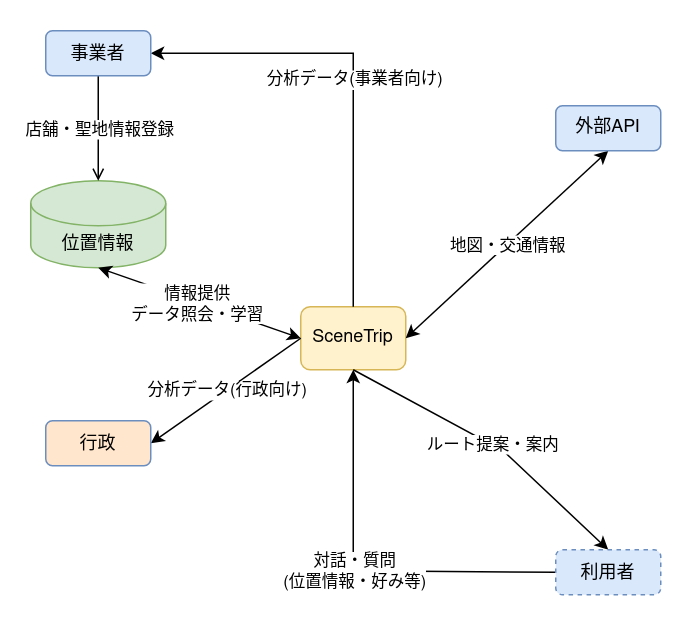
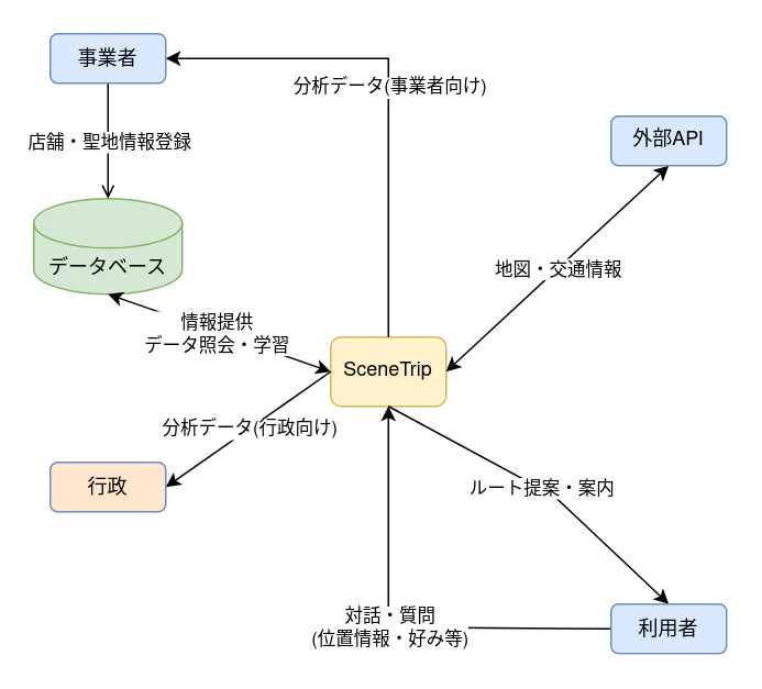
  <mxCell id="0" />
  <mxCell id="1" parent="0" />
  <mxCell id="2" value="SceneTrip" style="rounded=1;whiteSpace=wrap;html=1;fillColor=#fff2cc;strokeColor=#d6b656;fontFamily=Nimbus Sans;" parent="1" vertex="1"><mxGeometry x="200" y="204" width="70" height="42" as="geometry" /></mxCell>
- <mxCell id="3" value="位置情報" style="shape=cylinder3;whiteSpace=wrap;html=1;boundedLbl=1;backgroundOutline=1;size=15;fillColor=#d5e8d4;strokeColor=#82b366;" parent="1" vertex="1"><mxGeometry x="20" y="120" width="90" height="58" as="geometry" /></mxCell>
+ <mxCell id="3" value="データベース" style="shape=cylinder3;whiteSpace=wrap;html=1;boundedLbl=1;backgroundOutline=1;size=15;fillColor=#d5e8d4;strokeColor=#82b366;" parent="1" vertex="1"><mxGeometry x="20" y="120" width="90" height="58" as="geometry" /></mxCell>
  <mxCell id="4" value="" style="endArrow=open;html=1;rounded=0;exitX=0.5;exitY=1;exitDx=0;exitDy=0;entryX=0.5;entryY=0;entryDx=0;entryDy=0;entryPerimeter=0;" parent="1" source="16" target="3" edge="1"><mxGeometry relative="1" as="geometry"><mxPoint x="347.997" y="-84" as="sourcePoint" /><mxPoint x="431.77" y="11" as="targetPoint" /></mxGeometry></mxCell>
  <mxCell id="5" value="店舗・聖地情報登録" style="edgeLabel;resizable=0;html=1;;align=center;verticalAlign=middle;" parent="4" connectable="0" vertex="1"><mxGeometry relative="1" as="geometry" /></mxCell>
  <mxCell id="6" value="" style="endArrow=classic;html=1;rounded=0;entryX=0.5;entryY=0;entryDx=0;entryDy=0;exitX=0.5;exitY=1;exitDx=0;exitDy=0;" parent="1" source="2" target="18" edge="1"><mxGeometry relative="1" as="geometry"><mxPoint x="310" y="360" as="sourcePoint" /><mxPoint x="130" y="353" as="targetPoint" /><Array as="points"><mxPoint x="335" y="300" /></Array></mxGeometry></mxCell>
  <mxCell id="7" value="ルート提案・案内" style="edgeLabel;resizable=0;html=1;;align=center;verticalAlign=middle;" parent="6" connectable="0" vertex="1"><mxGeometry relative="1" as="geometry" /></mxCell>
  <mxCell id="8" value="" style="endArrow=classic;html=1;rounded=0;exitX=1;exitY=0.5;exitDx=0;exitDy=0;entryX=0.5;entryY=1;entryDx=0;entryDy=0;startArrow=classic;startFill=1;" parent="1" source="2" target="21" edge="1"><mxGeometry relative="1" as="geometry"><mxPoint x="322" y="340" as="sourcePoint" /><mxPoint x="80" y="170" as="targetPoint" /></mxGeometry></mxCell>
  <mxCell id="9" value="地図・交通情報" style="edgeLabel;resizable=0;html=1;;align=center;verticalAlign=middle;" parent="8" connectable="0" vertex="1"><mxGeometry relative="1" as="geometry" /></mxCell>
  <mxCell id="10" value="" style="endArrow=classic;html=1;rounded=0;exitX=0;exitY=0.5;exitDx=0;exitDy=0;entryX=0.5;entryY=1;entryDx=0;entryDy=0;" parent="1" source="18" target="2" edge="1"><mxGeometry relative="1" as="geometry"><mxPoint x="130" y="383" as="sourcePoint" /><mxPoint x="246" y="340" as="targetPoint" /><Array as="points"><mxPoint x="235" y="380" /></Array></mxGeometry></mxCell>
  <mxCell id="11" value="対話・質問&lt;div&gt;(位置情報・好み等)&lt;/div&gt;" style="edgeLabel;resizable=0;html=1;;align=center;verticalAlign=middle;fontFamily=Nimbus Sans;" parent="10" connectable="0" vertex="1"><mxGeometry relative="1" as="geometry" /></mxCell>
  <mxCell id="12" value="" style="endArrow=classic;html=1;rounded=0;entryX=1;entryY=0.5;entryDx=0;entryDy=0;exitX=0.5;exitY=0;exitDx=0;exitDy=0;" parent="1" source="2" target="16" edge="1"><mxGeometry relative="1" as="geometry"><mxPoint x="377" y="358" as="sourcePoint" /><mxPoint x="528" y="111" as="targetPoint" /><Array as="points"><mxPoint x="235" y="35" /></Array></mxGeometry></mxCell>
  <mxCell id="13" value="分析データ(事業者向け)" style="edgeLabel;resizable=0;html=1;;align=center;verticalAlign=middle;fontFamily=Nimbus Sans;" parent="12" connectable="0" vertex="1"><mxGeometry relative="1" as="geometry" /></mxCell>
  <mxCell id="14" value="" style="endArrow=classic;html=1;rounded=0;entryX=1;entryY=0.5;entryDx=0;entryDy=0;exitX=0;exitY=0.5;exitDx=0;exitDy=0;" parent="1" source="2" target="17" edge="1"><mxGeometry relative="1" as="geometry"><mxPoint x="214" y="307" as="sourcePoint" /><mxPoint x="200" y="200" as="targetPoint" /></mxGeometry></mxCell>
  <mxCell id="15" value="分析データ(行政向け)" style="edgeLabel;resizable=0;html=1;;align=center;verticalAlign=middle;fontFamily=Nimbus Sans;" parent="14" connectable="0" vertex="1"><mxGeometry relative="1" as="geometry" /></mxCell>
  <mxCell id="16" value="事業者" style="rounded=1;whiteSpace=wrap;html=1;fillColor=#dae8fc;strokeColor=#6c8ebf;" parent="1" vertex="1"><mxGeometry x="30" y="20" width="70" height="30" as="geometry" /></mxCell>
  <mxCell id="17" value="行政" style="rounded=1;whiteSpace=wrap;html=1;fillColor=#ffe6cc;strokeColor=#6c8ebf;" parent="1" vertex="1"><mxGeometry x="30" y="280" width="70" height="30" as="geometry" /></mxCell>
- <mxCell id="18" value="利用者" style="rounded=1;whiteSpace=wrap;html=1;fillColor=#dae8fc;strokeColor=#6c8ebf;dashed=1;" parent="1" vertex="1"><mxGeometry x="370" y="366" width="70" height="30" as="geometry" /></mxCell>
+ <mxCell id="18" value="利用者" style="rounded=1;whiteSpace=wrap;html=1;fillColor=#dae8fc;strokeColor=#6c8ebf;" parent="1" vertex="1"><mxGeometry x="370" y="366" width="70" height="30" as="geometry" /></mxCell>
  <mxCell id="19" value="" style="endArrow=classic;startArrow=classic;html=1;rounded=0;entryX=0.5;entryY=1;entryDx=0;entryDy=0;exitX=0;exitY=0.5;exitDx=0;exitDy=0;entryPerimeter=0;" parent="1" source="2" target="3" edge="1"><mxGeometry width="50" height="50" relative="1" as="geometry"><mxPoint x="370" y="250" as="sourcePoint" /><mxPoint x="420" y="200" as="targetPoint" /></mxGeometry></mxCell>
  <mxCell id="20" value="情報提供　&lt;div&gt;データ照会・学習&lt;/div&gt;" style="edgeLabel;html=1;align=center;verticalAlign=middle;resizable=0;points=[];" parent="19" vertex="1" connectable="0"><mxGeometry x="0.018" y="1" relative="1" as="geometry"><mxPoint as="offset" /></mxGeometry></mxCell>
  <mxCell id="21" value="外部API" style="rounded=1;whiteSpace=wrap;html=1;fillColor=#dae8fc;strokeColor=#6c8ebf;fontFamily=Nimbus Sans;" parent="1" vertex="1"><mxGeometry x="370" y="70" width="70" height="30" as="geometry" /></mxCell>
